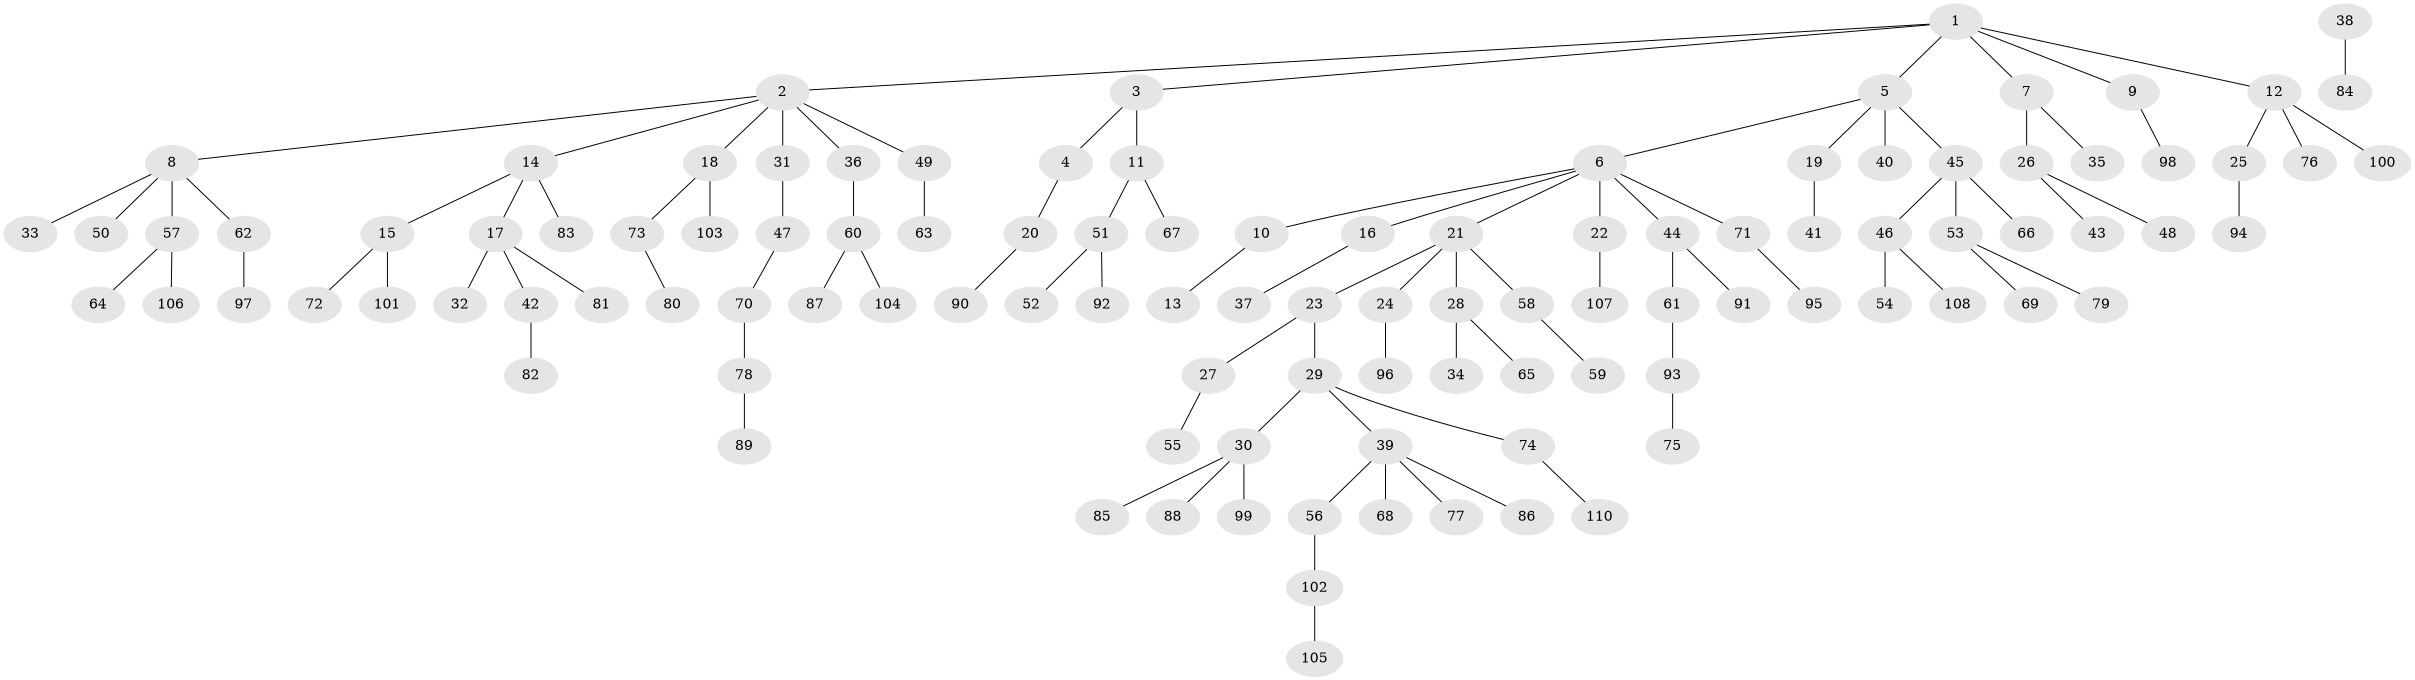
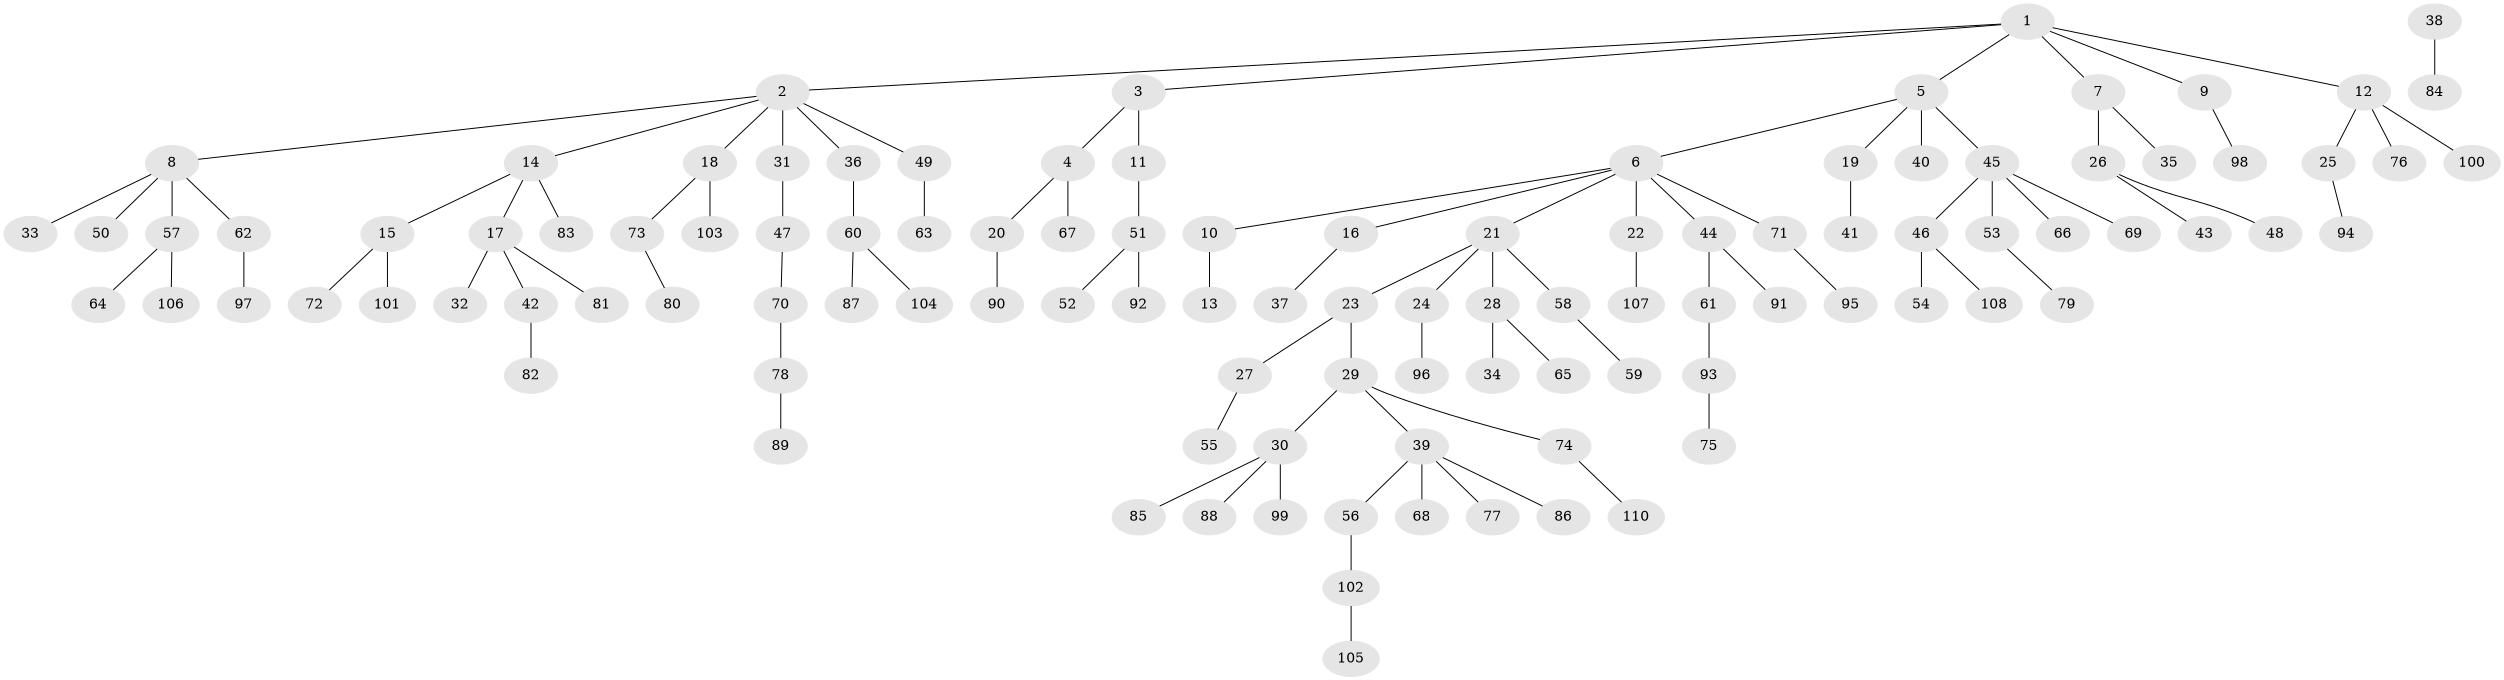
  graph {
    node [color=gray90 style=filled]
    1
    2
    3
    5
    7
    9
    12
    8
    14
    18
    31
    36
    49
    4
    11
    6
    19
    40
    45
    26
    35
    98
    25
    76
    100
    33
    50
    57
    62
    15
    17
    83
    73
    103
    47
    60
    63
    20
    51
    67
    90
    10
    16
    21
    22
    44
    71
    41
    46
    53
    66
    13
    37
    23
    24
    28
    58
    107
    61
    91
    95
    43
    48
    64
    106
    97
    52
    92
    94
    72
    101
    32
    42
    81
    38
    84
    82
    80
    27
    29
    96
    34
    65
    59
    55
    30
    39
    74
    85
    88
    99
    56
    68
    77
    86
    110
    70
    102
    93
    54
    108
    69
    79
    87
    104
    78
    105
    75
    89
    1 -- 2
    1 -- 3
    1 -- 5
    1 -- 7
    1 -- 9
    1 -- 12
    2 -- 8
    2 -- 14
    2 -- 18
    2 -- 31
    2 -- 36
    2 -- 49
    3 -- 4
    3 -- 11
    5 -- 6
    5 -- 19
    5 -- 40
    5 -- 45
    7 -- 26
    7 -- 35
    9 -- 98
    12 -- 25
    12 -- 76
    12 -- 100
    8 -- 33
    8 -- 50
    8 -- 57
    8 -- 62
    14 -- 15
    14 -- 17
    14 -- 83
    18 -- 73
    18 -- 103
    31 -- 47
    36 -- 60
    49 -- 63
    4 -- 20
    11 -- 51
-   11 -- 67
+   4 -- 67
    6 -- 10
    6 -- 16
    6 -- 21
    6 -- 22
    6 -- 44
    6 -- 71
    19 -- 41
    45 -- 46
    45 -- 53
    45 -- 66
    26 -- 43
    26 -- 48
    25 -- 94
    57 -- 64
    57 -- 106
    62 -- 97
    15 -- 72
    15 -- 101
    17 -- 32
    17 -- 42
    17 -- 81
    73 -- 80
    47 -- 70
    60 -- 87
    60 -- 104
    20 -- 90
    51 -- 52
    51 -- 92
    10 -- 13
    16 -- 37
    21 -- 23
    21 -- 24
    21 -- 28
    21 -- 58
    22 -- 107
    44 -- 61
    44 -- 91
    71 -- 95
    46 -- 54
    46 -- 108
-   53 -- 69
+   45 -- 69
    53 -- 79
    23 -- 27
    23 -- 29
    24 -- 96
    28 -- 34
    28 -- 65
    58 -- 59
    61 -- 93
    42 -- 82
    38 -- 84
    27 -- 55
    29 -- 30
    29 -- 39
    29 -- 74
    30 -- 85
    30 -- 88
    30 -- 99
    39 -- 56
    39 -- 68
    39 -- 77
    39 -- 86
    74 -- 110
    56 -- 102
    70 -- 78
    102 -- 105
    93 -- 75
    78 -- 89
  }
